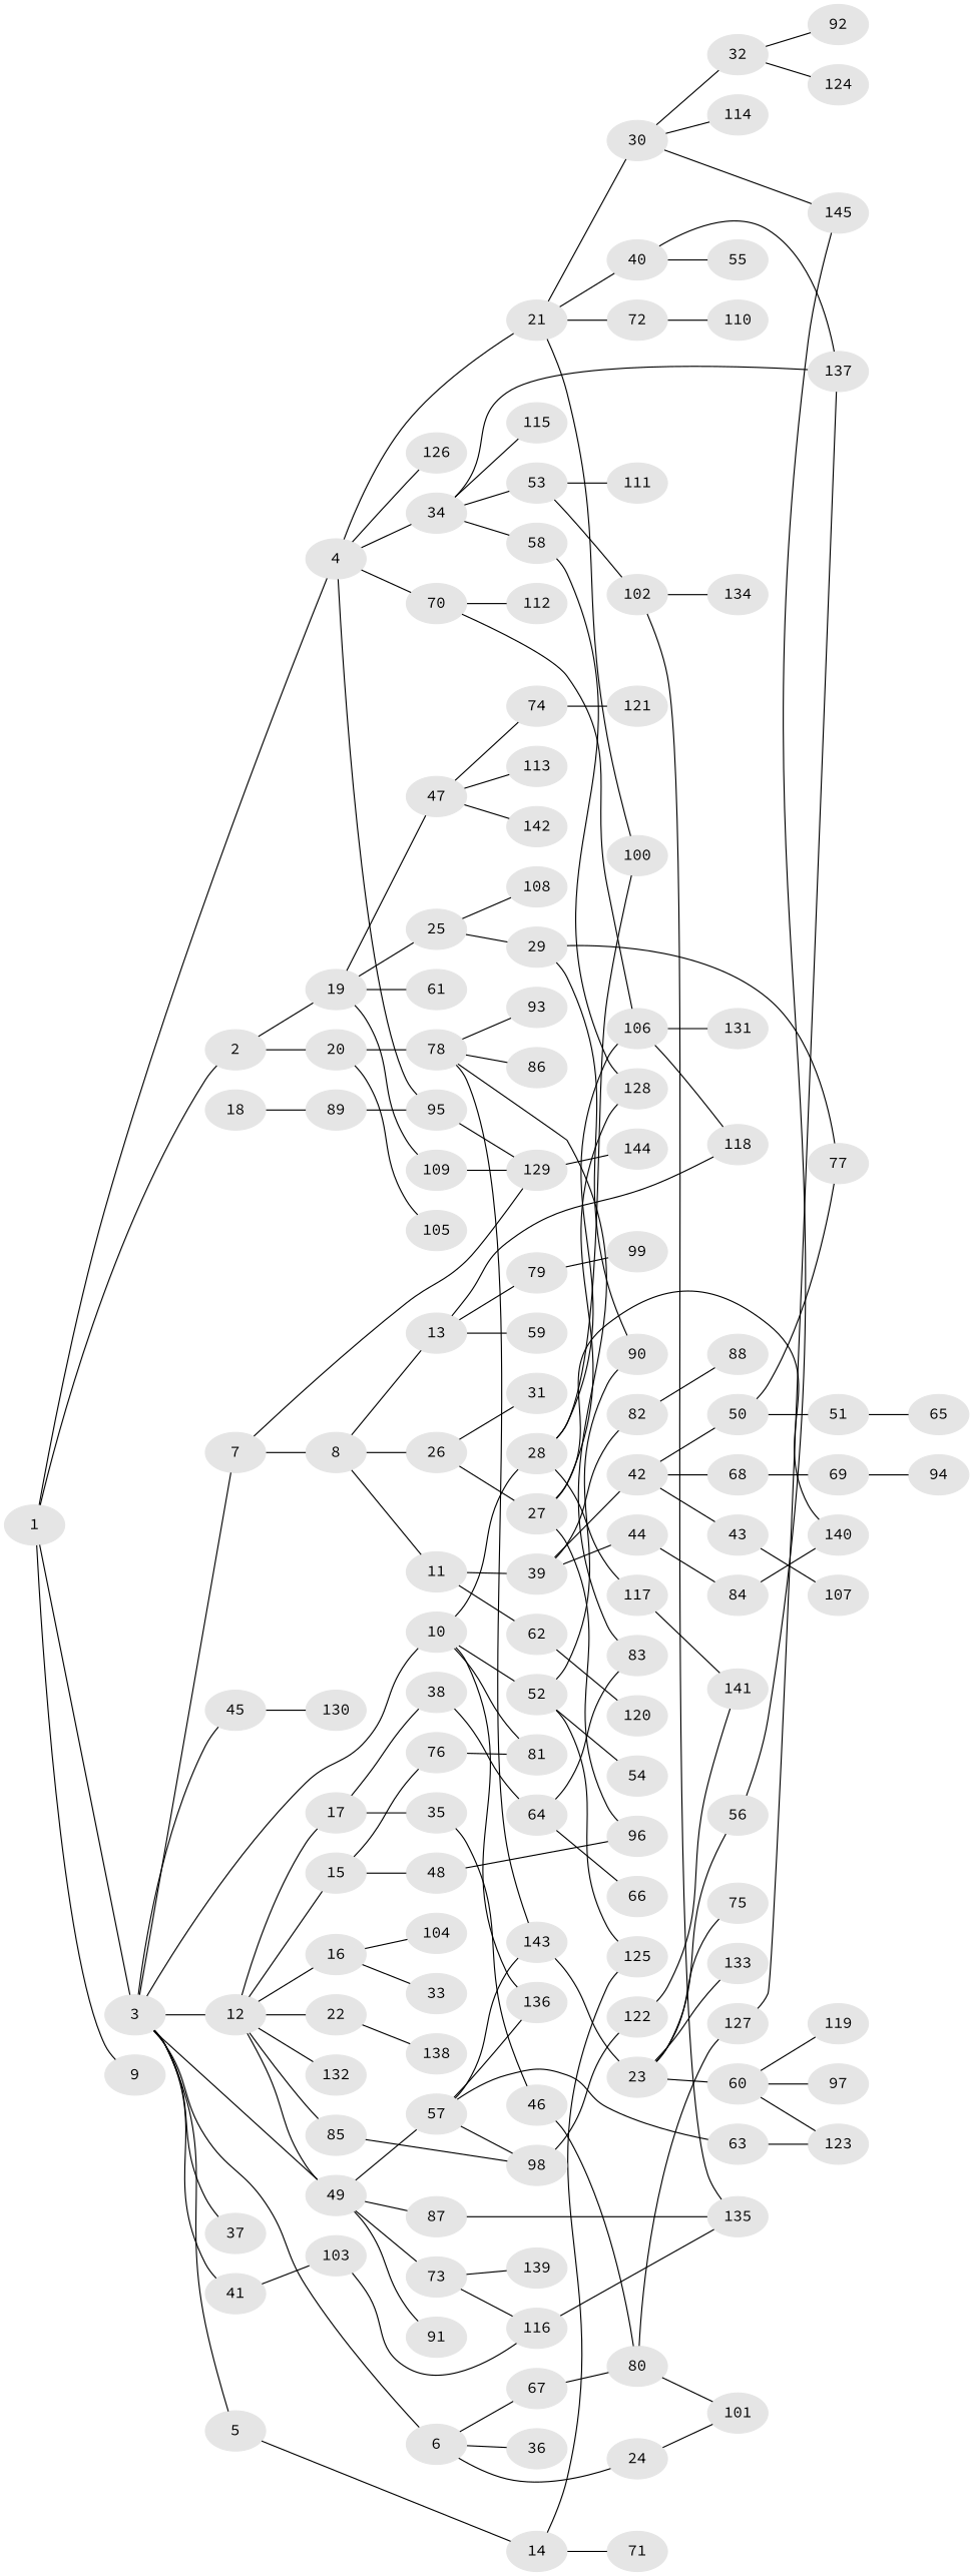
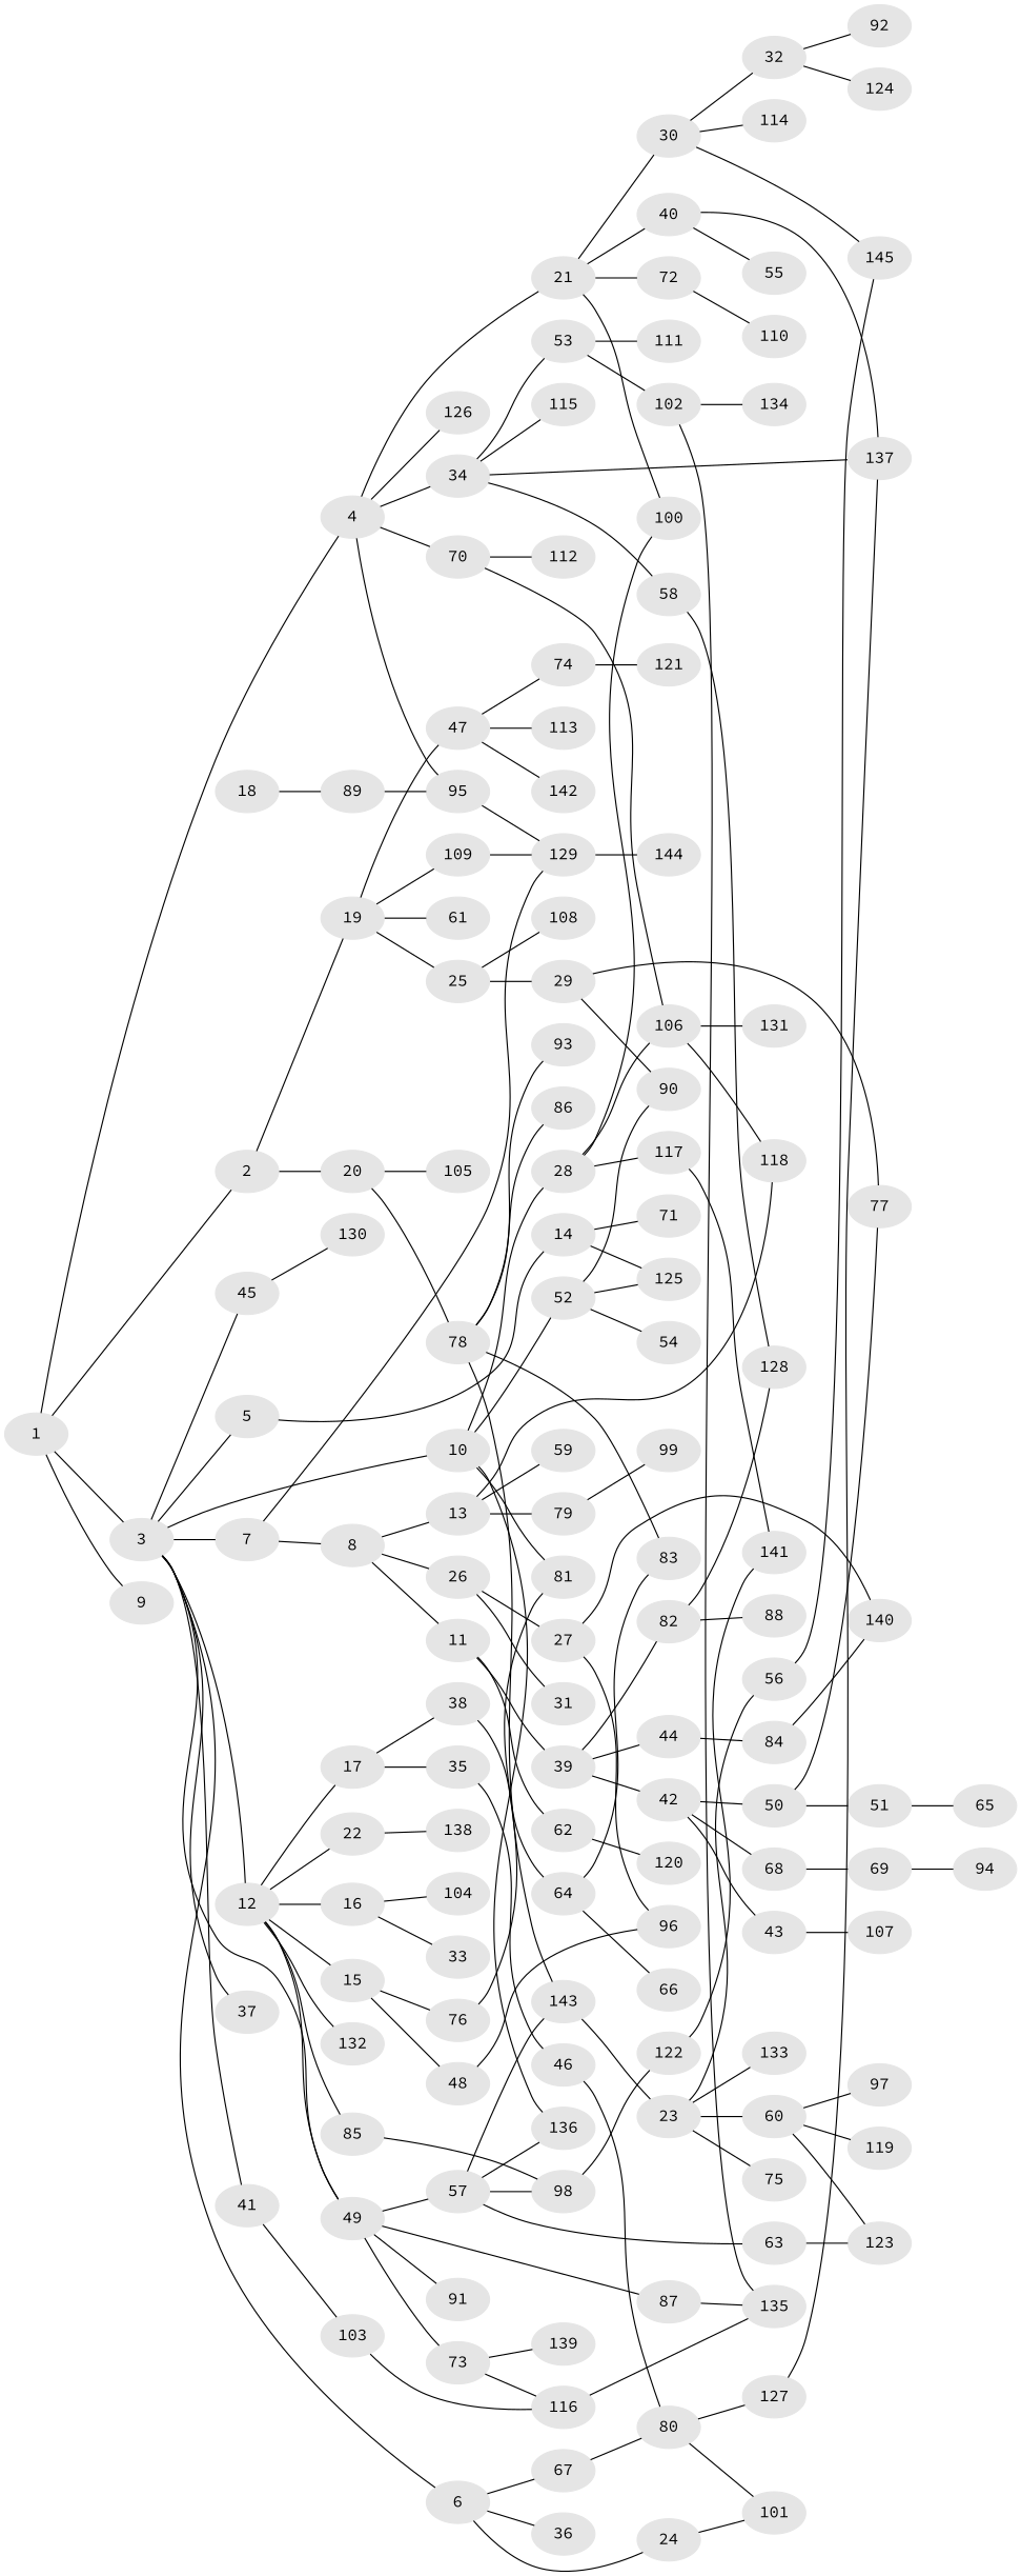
  graph {
    fontname="Source Code Pro"
    rankdir=LR
    node [color=gray90 fontname="Source Code Pro" style=filled]
    edge [fontname="Source Code Pro"]
    1
    2
    3
    4
    9
    19
    20
    5
    6
    7
    10
    12
    37
    41
    45
    49
    21
    34
    70
    95
    126
    25
    47
    61
    109
    78
    105
    14
    24
    36
    67
    8
    129
    28
    52
    81
    136
    15
    16
    17
    22
    85
    132
    103
    130
    57
    73
    87
    91
    30
    40
    72
    100
    53
    58
    115
    137
    106
    112
    71
    125
    101
    80
    11
    13
    26
    144
    39
    62
    59
    79
    118
    18
    89
    27
    31
    117
    90
    54
    42
    44
    82
    120
    48
    76
    33
    104
    35
    38
    138
    98
    23
    56
    60
    75
    133
    99
    96
    46
    64
    29
    108
    74
    113
    142
    143
    83
    86
    93
    32
    114
    145
    55
    110
    97
    119
    123
    77
    140
    131
    141
    92
    124
    102
    111
    128
    66
    43
    50
    68
    84
    88
    116
    107
    51
    69
    127
    121
    63
    139
    135
    65
    134
    122
    94
    1 -- 2
    1 -- 3
    1 -- 4
    1 -- 9
    2 -- 19
    2 -- 20
    3 -- 5
    3 -- 6
    3 -- 7
    3 -- 10
    3 -- 12
    3 -- 37
    3 -- 41
    3 -- 45
    3 -- 49
    4 -- 21
    4 -- 34
    4 -- 70
    4 -- 95
    4 -- 126
    19 -- 25
    19 -- 47
    19 -- 61
    19 -- 109
    20 -- 78
    20 -- 105
    5 -- 14
    6 -- 24
    6 -- 36
    6 -- 67
    7 -- 8
    7 -- 129
    10 -- 28
    10 -- 52
    10 -- 81
    10 -- 136
    12 -- 49
    12 -- 15
    12 -- 16
    12 -- 17
    12 -- 22
    12 -- 85
    12 -- 132
    41 -- 103
    45 -- 130
    49 -- 57
    49 -- 73
    49 -- 87
    49 -- 91
    21 -- 30
    21 -- 40
    21 -- 72
    21 -- 100
    34 -- 53
    34 -- 58
    34 -- 115
    34 -- 137
    70 -- 106
    70 -- 112
    95 -- 129
    25 -- 29
    25 -- 108
    47 -- 74
    47 -- 113
    47 -- 142
    109 -- 129
    78 -- 143
    78 -- 83
    78 -- 86
    78 -- 93
    14 -- 71
    14 -- 125
    24 -- 101
    67 -- 80
    8 -- 11
    8 -- 13
    8 -- 26
    129 -- 144
    28 -- 100
    28 -- 106
    28 -- 117
    52 -- 125
    52 -- 90
    52 -- 54
    15 -- 48
    15 -- 76
    16 -- 33
    16 -- 104
    17 -- 35
    17 -- 38
    22 -- 138
    85 -- 98
    103 -- 116
    57 -- 136
    57 -- 98
    57 -- 143
    57 -- 63
    73 -- 116
    73 -- 139
    87 -- 135
    30 -- 32
    30 -- 114
    30 -- 145
    40 -- 137
    40 -- 55
    72 -- 110
    53 -- 102
    53 -- 111
    58 -- 128
    106 -- 118
    106 -- 131
    80 -- 101
    80 -- 127
    11 -- 39
    11 -- 62
    13 -- 59
    13 -- 79
    13 -- 118
    26 -- 27
    26 -- 31
    39 -- 42
    39 -- 44
    39 -- 82
    62 -- 120
    79 -- 99
    18 -- 89
    89 -- 95
    27 -- 96
    27 -- 140
    117 -- 141
    42 -- 43
    42 -- 50
    42 -- 68
    44 -- 84
-   27 -- 128
+   82 -- 128
    82 -- 88
    48 -- 96
    76 -- 81
    35 -- 46
    38 -- 64
    98 -- 122
    23 -- 56
    23 -- 60
    23 -- 75
    23 -- 133
    56 -- 145
    60 -- 97
    60 -- 119
    60 -- 123
    46 -- 80
    64 -- 83
    64 -- 66
    29 -- 90
    29 -- 77
    74 -- 121
    143 -- 23
    32 -- 92
    32 -- 124
    102 -- 135
    102 -- 134
    43 -- 107
    50 -- 77
    50 -- 51
    68 -- 69
    84 -- 140
    116 -- 135
    51 -- 65
    69 -- 94
    127 -- 137
    63 -- 123
    122 -- 141
  }
